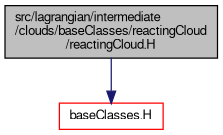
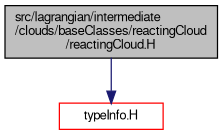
  digraph {
    node [fontname=FreeSans fontsize=10 shape=record]
    n1 [color=black fillcolor=grey75 fontcolor=black height=0.2 label="src/lagrangian/intermediate\l/clouds/baseClasses/reactingCloud\l/reactingCloud.H" style=filled width=0.4]
-   n2 [color=red height=0.2 label="baseClasses.H" width=0.4]
+   n2 [color=red height=0.2 label="typeInfo.H" width=0.4]
    n1 -> n2 [color=midnightblue fontname=FreeSans fontsize=10 labelfontname=FreeSans labelfontsize=10 style=solid]
  }
